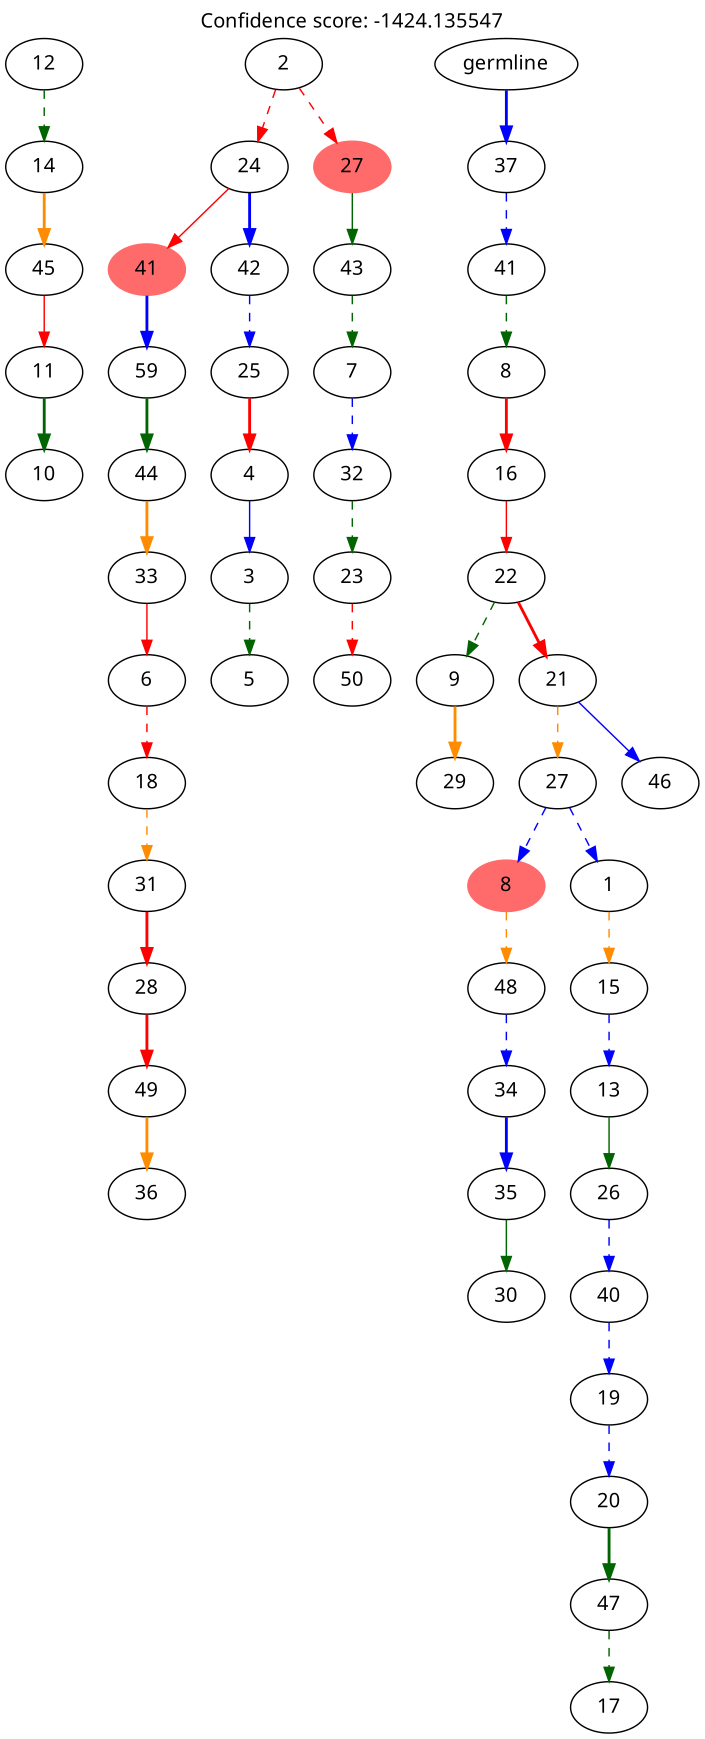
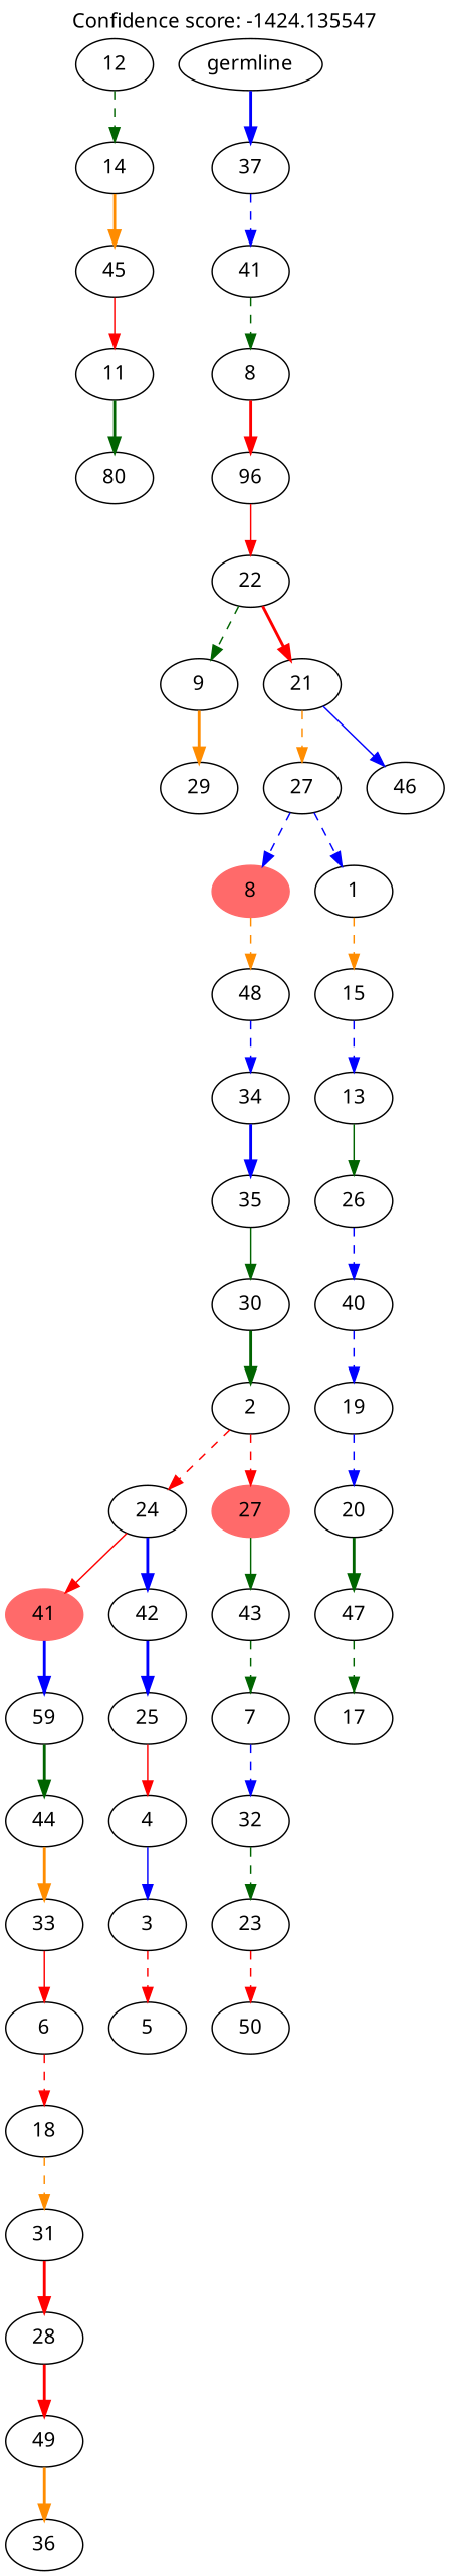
  digraph {
    fontname="Noto Sans"
    label="Confidence score: -1424.135547"
    labelloc=t
    node [fontname="Noto Sans"]
    edge [color=blue fontname="Noto Sans" style=dashed]
    n1 [label=11]
-   n2 [label=10]
+   n2 [label=80]
    n3 [label=45]
    n4 [label=14]
    n5 [label=12]
    n6 [label=36]
    n7 [label=49]
    n8 [label=28]
    n9 [label=31]
    n10 [label=18]
    n11 [label=6]
    n12 [label=33]
    n13 [label=44]
    n14 [label=59]
    n15 [color=indianred1 label=41 style=filled]
    n16 [label=3]
    n17 [label=5]
    n18 [label=4]
    n19 [label=25]
    n20 [label=42]
    n21 [label=24]
    n22 [label=23]
    n23 [label=50]
    n24 [label=32]
    n25 [label=7]
    n26 [label=43]
    n27 [color=indianred1 label=27 style=filled]
    n28 [label=2]
    n29 [label=30]
    n30 [label=35]
    n31 [label=34]
    n32 [label=48]
    n33 [color=indianred1 label=8 style=filled]
    n34 [label=47]
    n35 [label=17]
    n36 [label=20]
    n37 [label=19]
    n38 [label=40]
    n39 [label=26]
    n40 [label=13]
    n41 [label=15]
    n42 [label=1]
    n43 [label=27]
    n44 [label=9]
    n45 [label=29]
    n46 [label=46]
    n47 [label=21]
    n48 [label=22]
-   n49 [label=16]
+   n49 [label=96]
    n50 [label=8]
    n51 [label=41]
    n52 [label=37]
    n53 [label=germline]
    n1 -> n2 [color=darkgreen style=bold]
    n3 -> n1 [color=red style=solid]
    n4 -> n3 [color=darkorange style=bold]
    n5 -> n4 [color=darkgreen]
    n7 -> n6 [color=darkorange style=bold]
    n8 -> n7 [color=red style=bold]
    n9 -> n8 [color=red style=bold]
    n10 -> n9 [color=darkorange]
    n11 -> n10 [color=red]
    n12 -> n11 [color=red style=solid]
    n13 -> n12 [color=darkorange style=bold]
    n14 -> n13 [color=darkgreen style=bold]
    n15 -> n14 [style=bold]
-   n16 -> n17 [color=darkgreen]
+   n16 -> n17 [color=red]
    n18 -> n16 [style=solid]
-   n19 -> n18 [color=red style=bold]
-   n20 -> n19
+   n19 -> n18 [color=red style=solid]
+   n20 -> n19 [style=bold]
    n21 -> n15 [color=red style=solid]
    n21 -> n20 [style=bold]
    n22 -> n23 [color=red]
    n24 -> n22 [color=darkgreen]
    n25 -> n24
    n26 -> n25 [color=darkgreen]
    n27 -> n26 [color=darkgreen style=solid]
    n28 -> n21 [color=red]
    n28 -> n27 [color=red]
+   n29 -> n28 [color=darkgreen style=bold]
    n30 -> n29 [color=darkgreen style=solid]
    n31 -> n30 [style=bold]
    n32 -> n31
    n33 -> n32 [color=darkorange]
    n34 -> n35 [color=darkgreen]
    n36 -> n34 [color=darkgreen style=bold]
    n37 -> n36
    n38 -> n37
    n39 -> n38
    n40 -> n39 [color=darkgreen style=solid]
    n41 -> n40
    n42 -> n41 [color=darkorange]
    n43 -> n33
    n43 -> n42
    n44 -> n45 [color=darkorange style=bold]
    n47 -> n43 [color=darkorange]
    n47 -> n46 [style=solid]
    n48 -> n44 [color=darkgreen]
    n48 -> n47 [color=red style=bold]
    n49 -> n48 [color=red style=solid]
    n50 -> n49 [color=red style=bold]
    n51 -> n50 [color=darkgreen]
    n52 -> n51
    n53 -> n52 [style=bold]
  }
